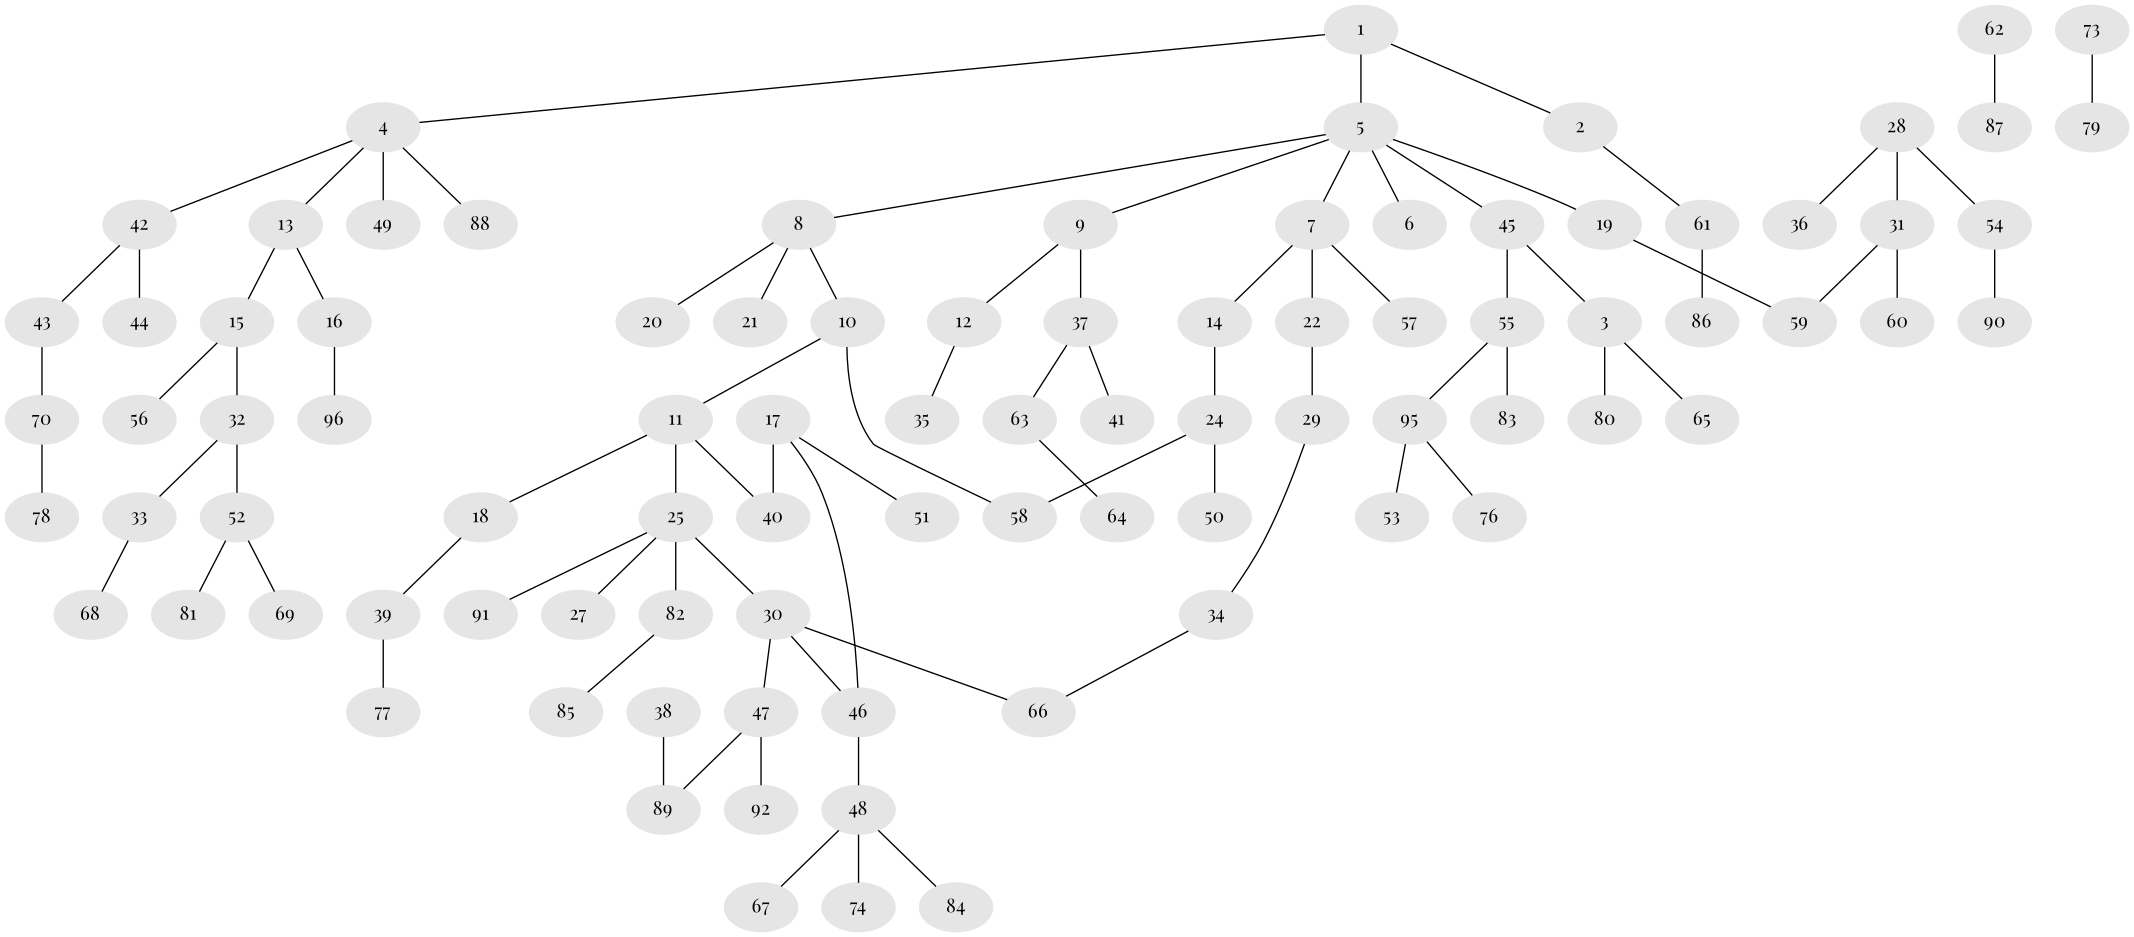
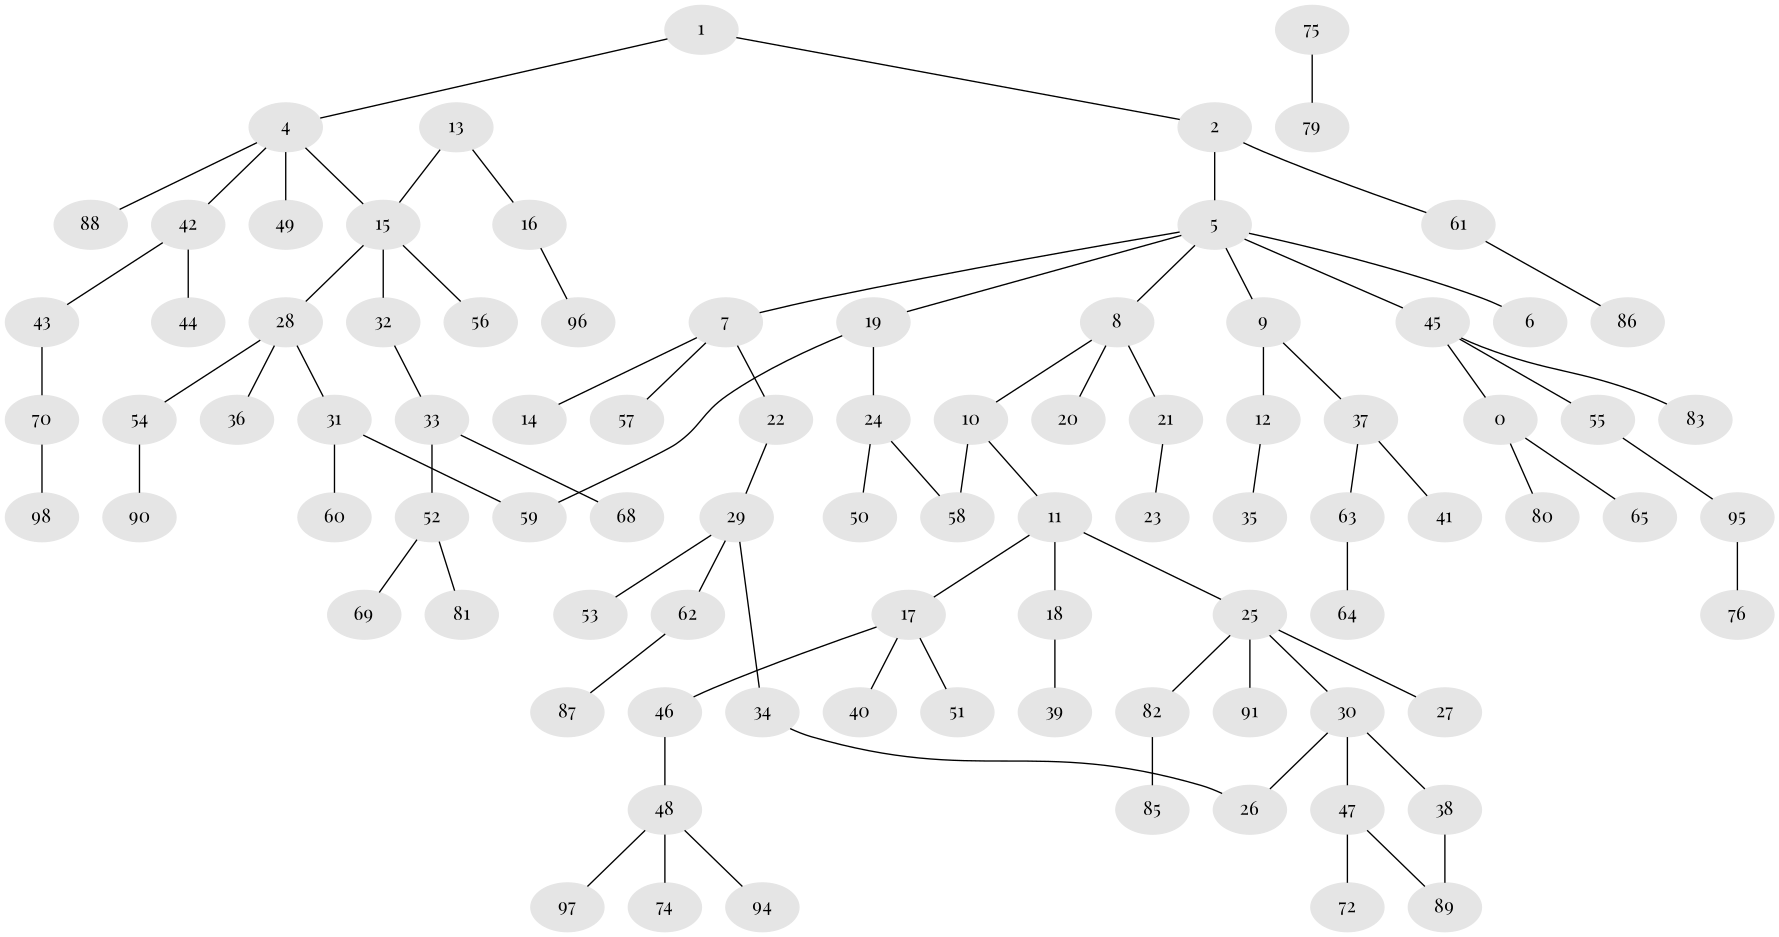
  graph {
    fontname="Playfair Display"
    node [color=gray90 fontname="Playfair Display" style=filled]
    edge [fontname="Playfair Display"]
    1
    2
    4
    5
    61
-   3
+   3 [label=0]
    65
    80
    13
    42
    49
    88
    6
    7
    8
    9
    19
    45
    86
    15
    16
    43
    44
    14
    22
    57
    10
    20
    21
    12
    37
    24
    59
    55
    83
    29
    11
    58
+   23
    35
    41
    63
    17
    18
    25
    40
    46
    51
    39
    27
    30
    82
    91
    28
    32
    56
    n57 [label=96]
    31
    36
    54
    33
    52
    48
-   77
    50
    34
    53
    62
    38
    47
-   66
+   66 [label=26]
    85
    60
    90
    87
    89
-   72 [label=92]
+   72
    68
    69
    81
    64
-   73
+   73 [label=75]
    79
    70
-   78
+   78 [label=98]
    n86 [label=95]
-   67
+   67 [label=97]
    74
-   84
+   84 [label=94]
    76
    1 -- 2
    1 -- 4
-   1 -- 5
+   2 -- 5
    2 -- 61
-   4 -- 13
+   4 -- 15
    4 -- 42
    4 -- 49
    4 -- 88
    5 -- 6
    5 -- 7
    5 -- 8
    5 -- 9
    5 -- 19
    5 -- 45
    61 -- 86
    3 -- 65
    3 -- 80
    13 -- 15
    13 -- 16
    42 -- 43
    42 -- 44
    7 -- 14
    7 -- 22
    7 -- 57
    8 -- 10
    8 -- 20
    8 -- 21
    9 -- 12
    9 -- 37
-   14 -- 24
+   19 -- 24
    19 -- 59
    45 -- 3
    45 -- 55
-   55 -- 83
+   45 -- 83
+   15 -- 28
    15 -- 32
    15 -- 56
    16 -- n57
    43 -- 70
    22 -- 29
    10 -- 11
    10 -- 58
+   21 -- 23
    12 -- 35
    37 -- 41
    37 -- 63
    24 -- 58
    24 -- 50
    55 -- n86
    29 -- 34
-   n86 -- 53
-   11 -- 40
+   29 -- 53
+   29 -- 62
+   11 -- 17
    11 -- 18
    11 -- 25
    63 -- 64
    17 -- 40
    17 -- 46
    17 -- 51
    18 -- 39
    25 -- 27
    25 -- 30
    25 -- 82
    25 -- 91
    46 -- 48
-   39 -- 77
-   30 -- 46
+   30 -- 38
    30 -- 47
    30 -- 66
    82 -- 85
    28 -- 31
    28 -- 36
    28 -- 54
    32 -- 33
-   32 -- 52
+   33 -- 52
    31 -- 59
    31 -- 60
    54 -- 90
    33 -- 68
    52 -- 69
    52 -- 81
    48 -- 67
    48 -- 74
    48 -- 84
    34 -- 66
    62 -- 87
    38 -- 89
    47 -- 89
    47 -- 72
    73 -- 79
    70 -- 78
    n86 -- 76
  }
